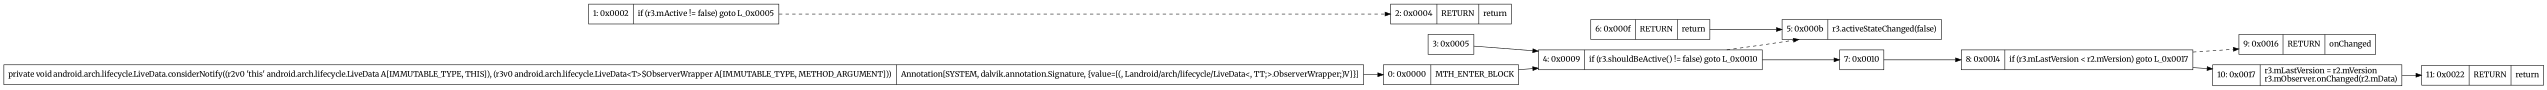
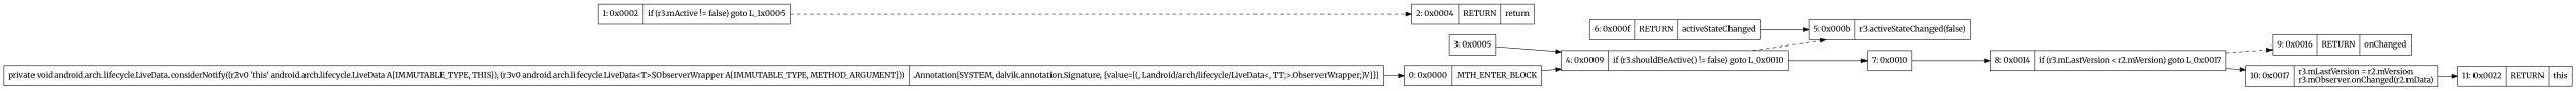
  digraph {
    fontname=Merriweather
    rankdir=LR
    node [fontname=Merriweather shape=record]
    edge [fontname=Merriweather]
    n1 [label="{0\:\ 0x0000|MTH_ENTER_BLOCK\l}"]
    n2 [label="{4\:\ 0x0009|if (r3.shouldBeActive() != false) goto L_0x0010\l}"]
-   n3 [label="{1\:\ 0x0002|if (r3.mActive != false) goto L_0x0005\l}"]
+   n3 [label="{1\:\ 0x0002|if (r3.mActive != false) goto L_1x0005\l}"]
    n4 [label="{2\:\ 0x0004|RETURN\l|return\l}"]
    n5 [label="{3\:\ 0x0005}"]
    n6 [label="{5\:\ 0x000b|r3.activeStateChanged(false)\l}"]
    n7 [label="{7\:\ 0x0010}"]
    n8 [label="{8\:\ 0x0014|if (r3.mLastVersion \< r2.mVersion) goto L_0x0017\l}"]
-   n9 [label="{6\:\ 0x000f|RETURN\l|return\l}"]
+   n9 [label="{6\:\ 0x000f|RETURN\l|activeStateChanged\l}"]
    n10 [label="{9\:\ 0x0016|RETURN\l|onChanged\l}"]
    n11 [label="{10\:\ 0x0017|r3.mLastVersion = r2.mVersion\lr3.mObserver.onChanged(r2.mData)\l}"]
-   n12 [label="{11\:\ 0x0022|RETURN\l|return\l}"]
+   n12 [label="{11\:\ 0x0022|RETURN\l|this\l}"]
    n13 [label="{private void android.arch.lifecycle.LiveData.considerNotify((r2v0 'this' android.arch.lifecycle.LiveData A[IMMUTABLE_TYPE, THIS]), (r3v0 android.arch.lifecycle.LiveData\<T\>$ObserverWrapper A[IMMUTABLE_TYPE, METHOD_ARGUMENT]))  | Annotation[SYSTEM, dalvik.annotation.Signature, \{value=[(, Landroid\/arch\/lifecycle\/LiveData\<, TT;\>.ObserverWrapper;)V]\}]\l}"]
    n1 -> n2
    n2 -> n6 [style=dashed]
    n2 -> n7
    n3 -> n4 [style=dashed]
    n5 -> n2
    n7 -> n8
    n8 -> n10 [style=dashed]
    n8 -> n11
    n9 -> n6
    n11 -> n12
    n13 -> n1
  }
